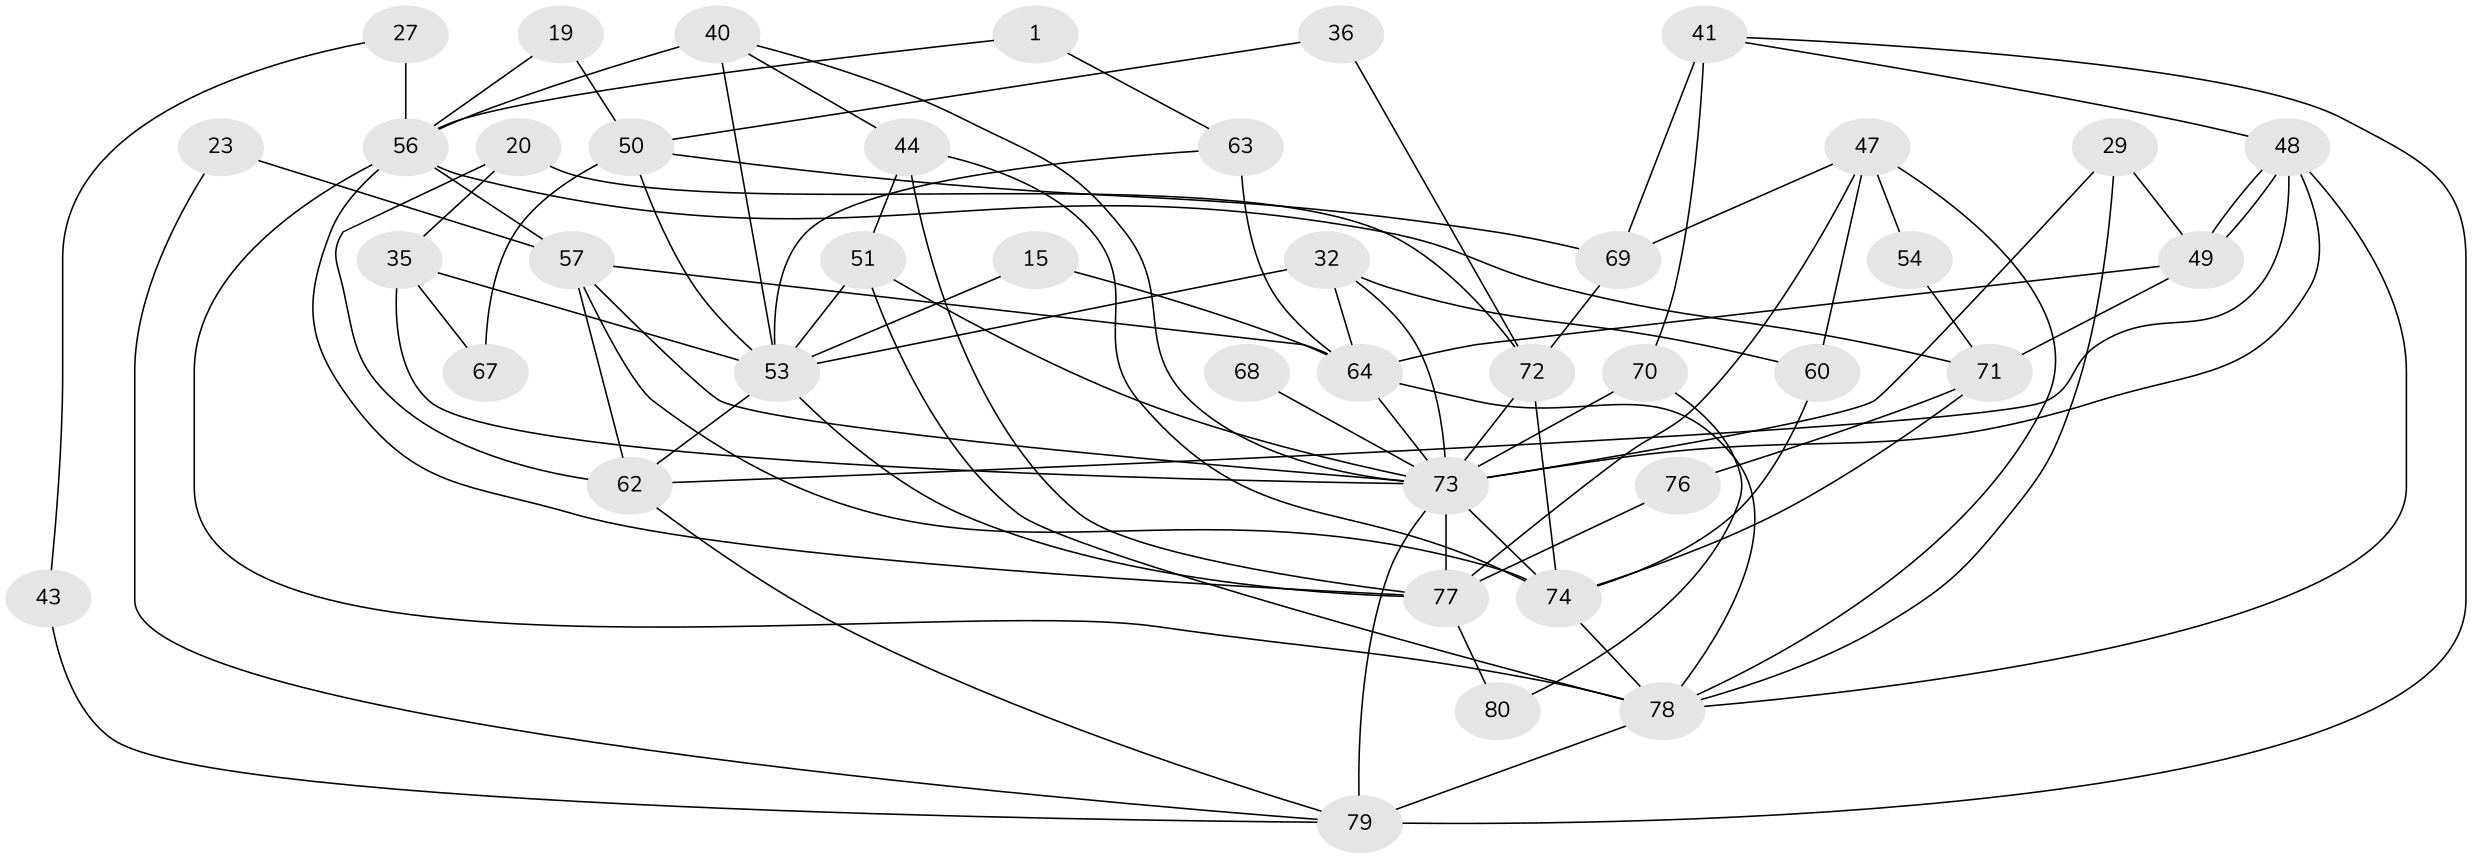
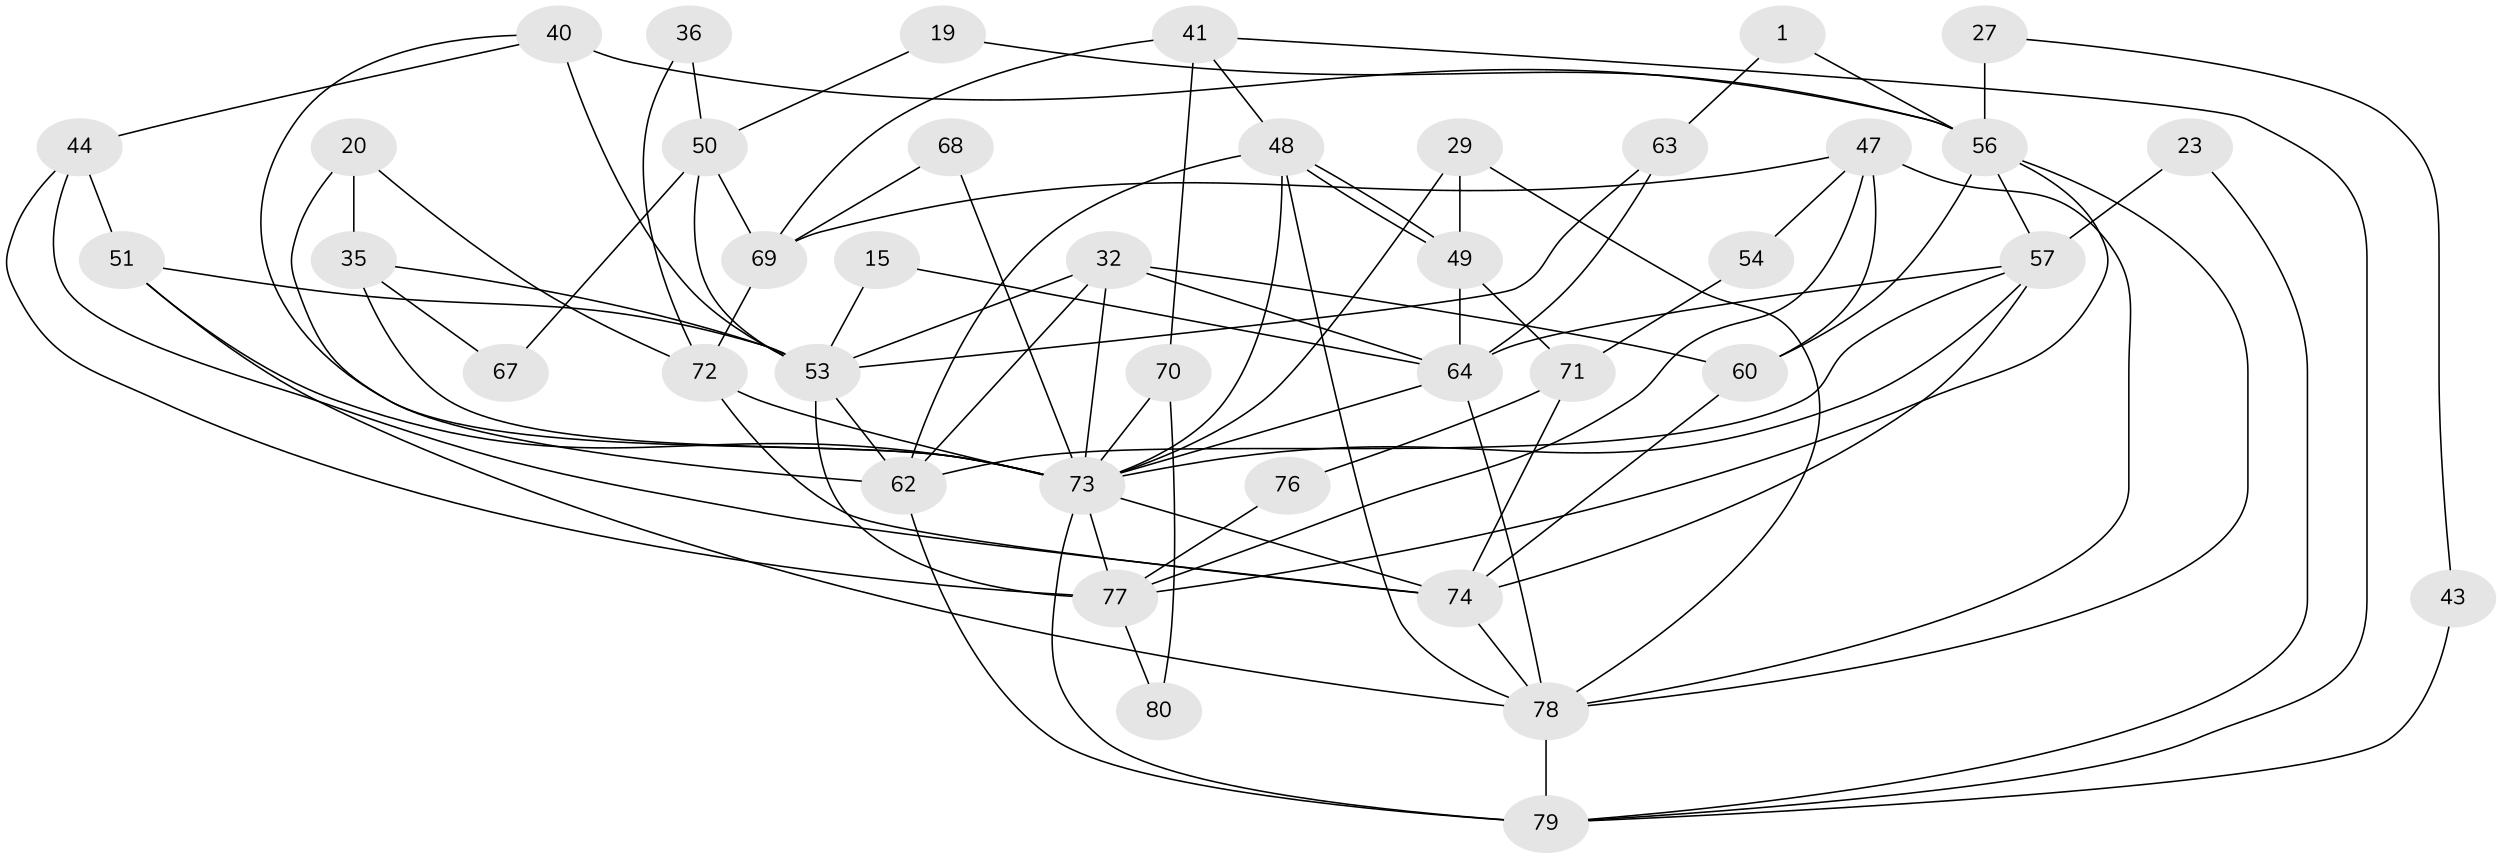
  graph {
    fontname=Nunito
    node [color=gray90 fontname=Nunito style=filled]
    edge [fontname=Nunito]
    n1 [label=63]
    1
    56 [super="+2+3+21"]
    53 [super="+5+18+42"]
    64 [super="+55"]
    50 [super="+46"]
    67 [super="+66"]
    69 [super="+7"]
    57
    78 [super="+25+59"]
    60 [super="+38"]
    77 [super="+63"]
    62 [super="+58"]
    73 [super="+65+61+45"]
    15
    19
    20
    35
    72 [super="+37"]
    79 [super="+16+75"]
    74 [super="+22+34+33"]
    23
    27
    43
    29 [super="+28"]
    49
    71
    32 [super="+17+14"]
    36
    44 [super="+26"]
    51 [super="+31"]
    40
    48 [super="+6"]
    41
    70 [super="+4"]
    80
    47
    54
    76
    68
    n1 -- 53
    n1 -- 64 [weight=2]
    1 -- n1
    1 -- 56
    56 -- 57 [weight=2]
    56 -- 78
-   56 -- 71
+   56 -- 60
    56 -- 77
    53 -- 77
    53 -- 62
    64 -- 78 [weight=2]
    64 -- 73
    50 -- 53
    50 -- 67 [weight=2]
    50 -- 69
    69 -- 72 [weight=2]
    57 -- 64
    57 -- 62 [weight=2]
    57 -- 73
    57 -- 74 [weight=2]
    78 -- 79 [weight=2]
    60 -- 74
    77 -- 80
    62 -- 79
    73 -- 77 [weight=3]
    73 -- 79 [weight=2]
    73 -- 74
    15 -- 53
    15 -- 64 [weight=2]
    19 -- 56
    19 -- 50
    20 -- 62
    20 -- 35
    20 -- 72
    35 -- 53
    35 -- 67 [weight=2]
    35 -- 73
    72 -- 73 [weight=4]
    72 -- 74 [weight=2]
    74 -- 78
    23 -- 57
    23 -- 79
    27 -- 56 [weight=2]
    27 -- 43
    43 -- 79
    29 -- 78
    29 -- 73
    29 -- 49
    49 -- 64
    49 -- 71
    71 -- 74
    71 -- 76
    32 -- 53
    32 -- 64
    32 -- 60
+   32 -- 62
    32 -- 73 [weight=3]
    36 -- 50
    36 -- 72
    44 -- 77
    44 -- 74
    44 -- 51
    51 -- 53
    51 -- 78 [weight=2]
    51 -- 73
    40 -- 56 [weight=2]
    40 -- 53 [weight=2]
    40 -- 73
    40 -- 44
    48 -- 78
    48 -- 62
    48 -- 73 [weight=2]
    48 -- 49
    48 -- 49
    41 -- 69
    41 -- 79
    41 -- 48
    41 -- 70 [weight=2]
    70 -- 73 [weight=2]
    70 -- 80
    47 -- 69
    47 -- 78 [weight=2]
    47 -- 60
    47 -- 77
    47 -- 54
    54 -- 71
    76 -- 77
+   68 -- 69
    68 -- 73
  }
